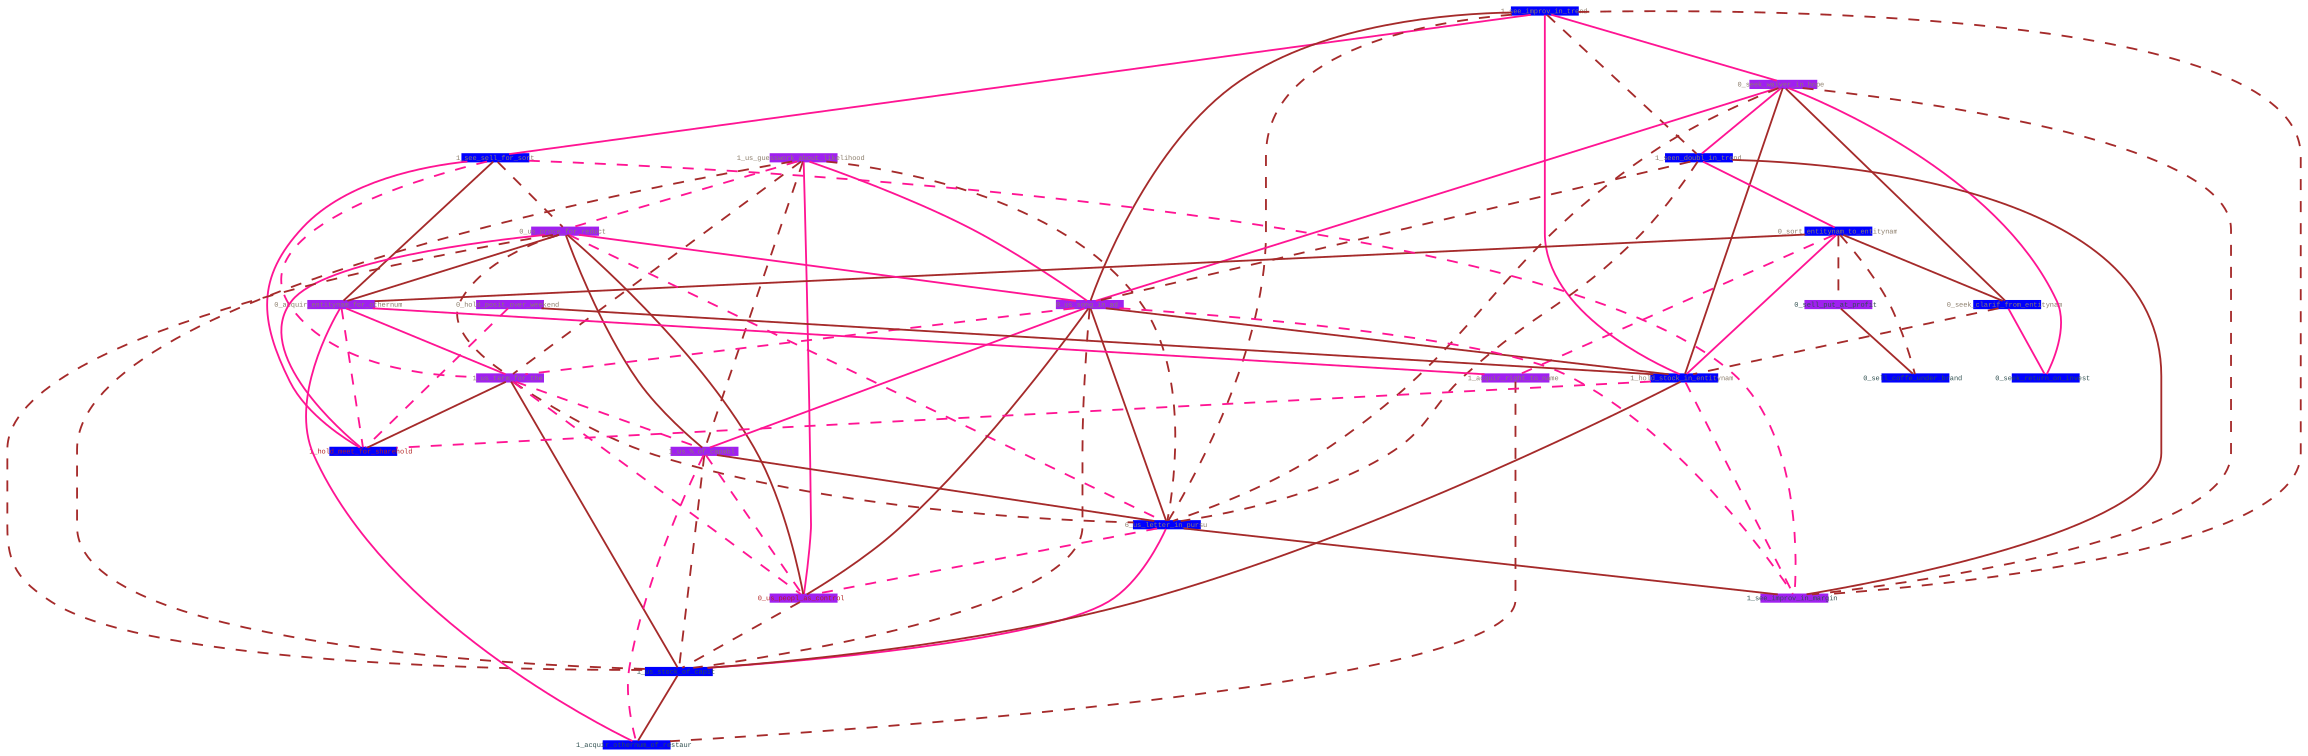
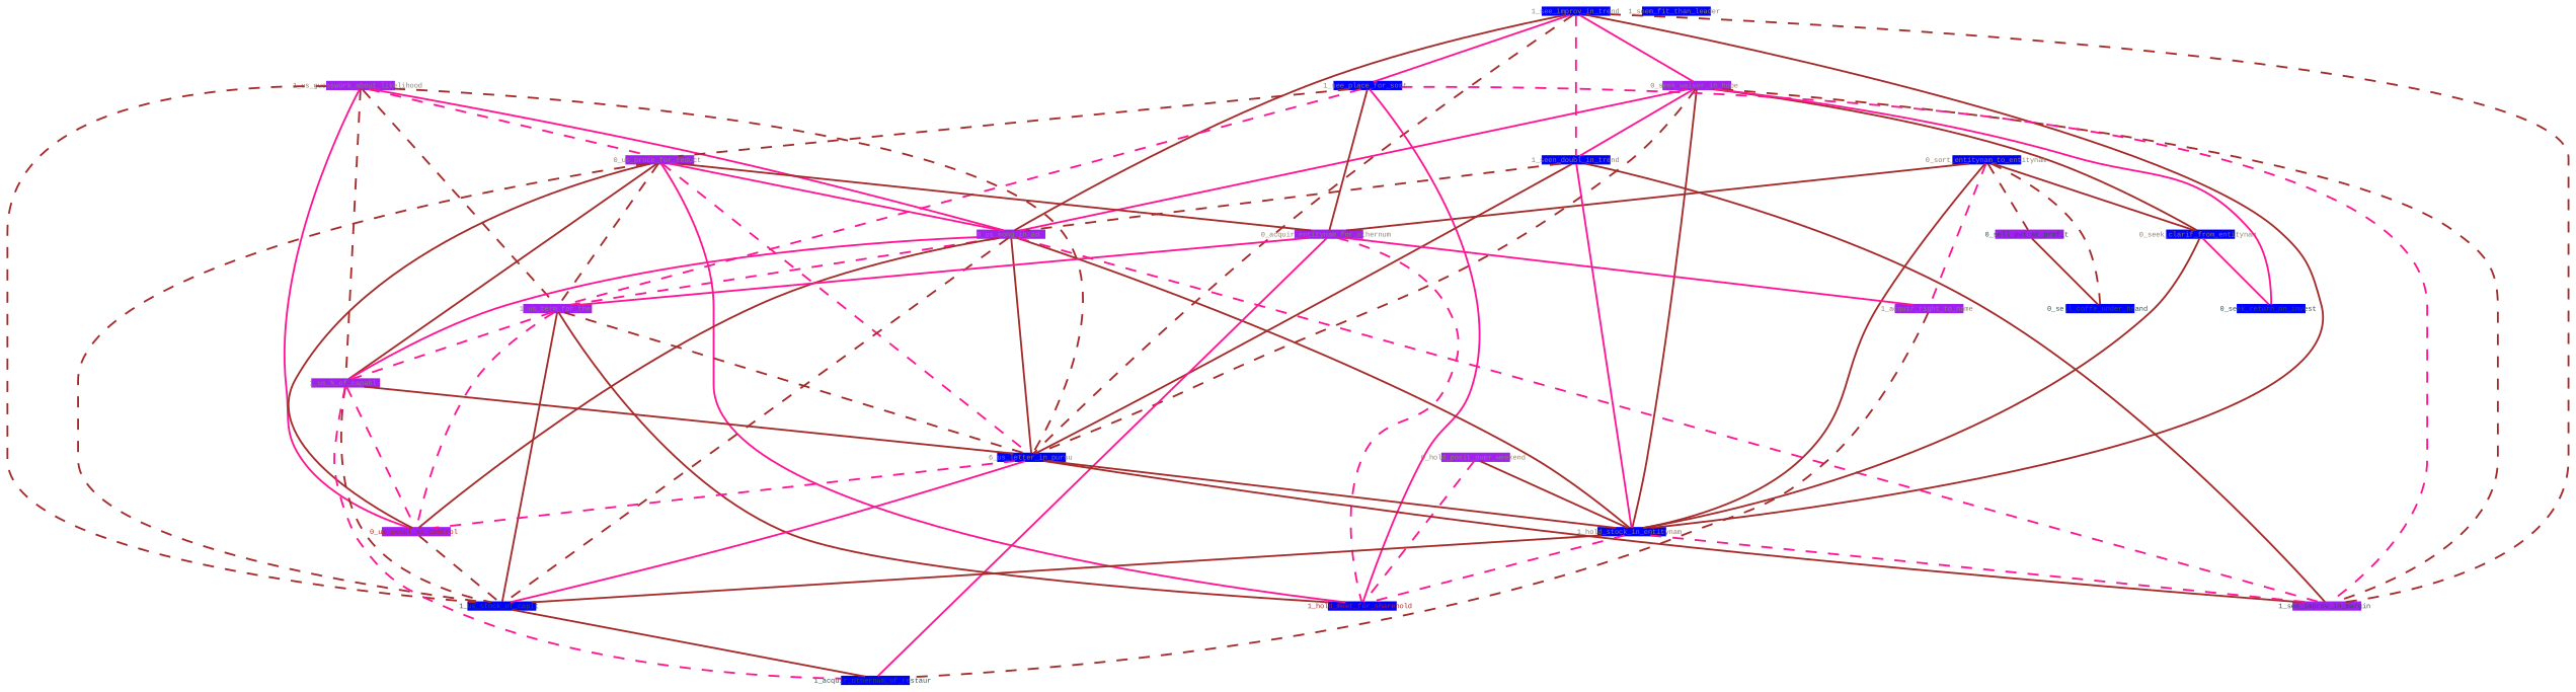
  graph {
    fontname="Liberation Mono"
    node [color=blue fixedsize=true fontcolor="#8b7d6b" fontname="Liberation Mono" fontsize=4 shape=polygon style=filled]
    edge [color=brown fontname="Liberation Mono" style=solid w=1]
    "1_us_guesswork_about_likelihood " [color=purple height=.06 width=.5]
    n2 [height=.06 label="1_see_improv_in_trend" width=.5]
    "0_seek_waiver_in_hope " [color=purple height=.06 width=.5]
    n4 [height=.06 label="0_sort_entitynam_to_entitynam" width=.5]
-   "1_see_place_for_sort " [height=.06 width=.5 label="1_see_sell_for_sort"]
+   "1_see_place_for_sort " [height=.06 width=.5]
    "0_us_proce_for_reduct " [color=purple height=.06 width=.5]
    n7 [height=.06 label="1_seen_doubl_in_trend" width=.5]
    "0_us_song_in_ad " [color=purple height=.06 width=.5]
    "0_acquir_entitynam_for_othernum " [color=purple height=.06 width=.5]
+   "1_seem_fit_than_leader " [height=.06 width=.5]
    "1_acquir_right_to_name " [color=purple height=.06 width=.5]
    "1_us_term_for_the " [color=purple height=.06 width=.5]
    "0_hold_posit_over_weekend " [color=purple height=.06 width=.5]
    "1_us_%_of_capabl " [color=purple height=.06 width=.5]
    n15 [height=.06 label="6_us_letter_in_pursu" width=.5]
    "0_seek_clarif_from_entitynam " [height=.06 width=.5]
    "1_hold_stock_in_entitynam " [height=.06 width=.5]
    "0_us_peopl_as_control " [color=purple fontcolor="#b22222" height=.06 width=.5]
    "1_hold_meet_for_sharehold " [fontcolor="#b22222" height=.06 width=.5]
    "1_us_stock_of_capit " [fontcolor="#2f4f4f" height=.06 width=.5]
    "1_see_improv_in_margin " [color=purple fontcolor="#2f4f4f" height=.06 width=.5]
    "0_seek_return_on_invest " [fontcolor="#2f4f4f" height=.06 width=.5]
    "0_sell_put_at_profit " [color=purple fontcolor="#2f4f4f" height=.06 width=.5]
    "0_sell_coffe_under_brand " [fontcolor="#2f4f4f" height=.06 width=.5]
    "1_acquir_othernum_of_restaur " [fontcolor="#2f4f4f" height=.06 width=.5]
    subgraph sub_1 {
      "1_us_guesswork_about_likelihood "
      n2
      "0_seek_waiver_in_hope "
      n4
      "1_see_place_for_sort "
      "0_us_proce_for_reduct "
      n7
      "0_us_song_in_ad "
      "0_acquir_entitynam_for_othernum "
+     "1_seem_fit_than_leader "
      "1_acquir_right_to_name "
      "1_us_term_for_the "
      "0_hold_posit_over_weekend "
      "1_us_%_of_capabl "
      n15
      "0_seek_clarif_from_entitynam "
      "1_hold_stock_in_entitynam "
    }
    subgraph sub_2 {
      "0_us_peopl_as_control "
      "1_hold_meet_for_sharehold "
    }
    "1_us_guesswork_about_likelihood " -- "0_us_proce_for_reduct " [color=deeppink style=dashed]
    "1_us_guesswork_about_likelihood " -- "0_us_song_in_ad " [color=deeppink]
    "1_us_guesswork_about_likelihood " -- "1_us_term_for_the " [style=dashed]
    "1_us_guesswork_about_likelihood " -- "1_us_%_of_capabl " [style=dashed]
    "1_us_guesswork_about_likelihood " -- n15 [style=dashed]
    "1_us_guesswork_about_likelihood " -- "0_us_peopl_as_control " [color=deeppink]
    "1_us_guesswork_about_likelihood " -- "1_us_stock_of_capit " [style=dashed]
    n2 -- "0_seek_waiver_in_hope " [color=deeppink]
    n2 -- "1_see_place_for_sort " [color=deeppink]
-   n2 -- n7 [style=dashed]
+   n2 -- n7 [color=deeppink style=dashed]
    n2 -- "0_us_song_in_ad "
    n2 -- n15 [style=dashed]
-   n2 -- "1_hold_stock_in_entitynam " [color=deeppink]
+   n2 -- "1_hold_stock_in_entitynam "
    n2 -- "1_see_improv_in_margin " [style=dashed w=2]
    "0_seek_waiver_in_hope " -- n7 [color=deeppink]
    "0_seek_waiver_in_hope " -- "0_us_song_in_ad " [color=deeppink]
    "0_seek_waiver_in_hope " -- n15 [style=dashed]
    "0_seek_waiver_in_hope " -- "0_seek_clarif_from_entitynam "
    "0_seek_waiver_in_hope " -- "1_hold_stock_in_entitynam "
    "0_seek_waiver_in_hope " -- "1_see_improv_in_margin " [style=dashed]
    "0_seek_waiver_in_hope " -- "0_seek_return_on_invest " [color=deeppink]
    n4 -- "0_acquir_entitynam_for_othernum "
    n4 -- "1_acquir_right_to_name " [color=deeppink style=dashed]
    n4 -- "0_seek_clarif_from_entitynam "
-   n4 -- "1_hold_stock_in_entitynam " [color=deeppink]
+   n4 -- "1_hold_stock_in_entitynam "
    n4 -- "0_sell_put_at_profit " [style=dashed]
    n4 -- "0_sell_coffe_under_brand " [style=dashed]
    "1_see_place_for_sort " -- "0_us_proce_for_reduct " [style=dashed]
    "1_see_place_for_sort " -- "0_acquir_entitynam_for_othernum "
    "1_see_place_for_sort " -- "1_us_term_for_the " [color=deeppink style=dashed]
    "1_see_place_for_sort " -- "1_hold_meet_for_sharehold " [color=deeppink]
    "1_see_place_for_sort " -- "1_see_improv_in_margin " [color=deeppink style=dashed]
    "0_us_proce_for_reduct " -- "0_us_song_in_ad " [color=deeppink]
    "0_us_proce_for_reduct " -- "0_acquir_entitynam_for_othernum "
    "0_us_proce_for_reduct " -- "1_us_term_for_the " [style=dashed w=2]
    "0_us_proce_for_reduct " -- "1_us_%_of_capabl "
    "0_us_proce_for_reduct " -- n15 [color=deeppink style=dashed]
    "0_us_proce_for_reduct " -- "0_us_peopl_as_control "
    "0_us_proce_for_reduct " -- "1_hold_meet_for_sharehold " [color=deeppink]
    "0_us_proce_for_reduct " -- "1_us_stock_of_capit " [style=dashed]
    n7 -- "0_us_song_in_ad " [style=dashed]
-   n7 -- n15 [style=dashed]
-   n7 -- n4 [color=deeppink]
+   n7 -- n15
+   n7 -- "1_hold_stock_in_entitynam " [color=deeppink]
    n7 -- "1_see_improv_in_margin "
    "0_us_song_in_ad " -- "1_us_term_for_the " [color=deeppink style=dashed]
    "0_us_song_in_ad " -- "1_us_%_of_capabl " [color=deeppink]
    "0_us_song_in_ad " -- n15 [w=2]
    "0_us_song_in_ad " -- "1_hold_stock_in_entitynam "
    "0_us_song_in_ad " -- "0_us_peopl_as_control "
    "0_us_song_in_ad " -- "1_us_stock_of_capit " [style=dashed]
    "0_us_song_in_ad " -- "1_see_improv_in_margin " [color=deeppink style=dashed]
    "0_acquir_entitynam_for_othernum " -- "1_acquir_right_to_name " [color=deeppink]
    "0_acquir_entitynam_for_othernum " -- "1_us_term_for_the " [color=deeppink]
    "0_acquir_entitynam_for_othernum " -- "1_hold_meet_for_sharehold " [color=deeppink style=dashed]
    "0_acquir_entitynam_for_othernum " -- "1_acquir_othernum_of_restaur " [color=deeppink]
    "1_acquir_right_to_name " -- "1_acquir_othernum_of_restaur " [style=dashed]
    "1_us_term_for_the " -- "1_us_%_of_capabl " [color=deeppink style=dashed]
    "1_us_term_for_the " -- n15 [style=dashed]
    "1_us_term_for_the " -- "0_us_peopl_as_control " [color=deeppink style=dashed]
    "1_us_term_for_the " -- "1_hold_meet_for_sharehold "
    "1_us_term_for_the " -- "1_us_stock_of_capit "
    "0_hold_posit_over_weekend " -- "1_hold_stock_in_entitynam "
    "0_hold_posit_over_weekend " -- "1_hold_meet_for_sharehold " [color=deeppink style=dashed]
    "1_us_%_of_capabl " -- n15
    "1_us_%_of_capabl " -- "0_us_peopl_as_control " [color=deeppink style=dashed]
    "1_us_%_of_capabl " -- "1_us_stock_of_capit " [style=dashed w=2]
    "1_us_%_of_capabl " -- "1_acquir_othernum_of_restaur " [color=deeppink style=dashed]
+   n15 -- "1_hold_stock_in_entitynam "
    n15 -- "0_us_peopl_as_control " [color=deeppink style=dashed]
    n15 -- "1_us_stock_of_capit " [color=deeppink]
    n15 -- "1_see_improv_in_margin "
-   "0_seek_clarif_from_entitynam " -- "1_hold_stock_in_entitynam " [style=dashed]
+   "0_seek_clarif_from_entitynam " -- "1_hold_stock_in_entitynam "
    "0_seek_clarif_from_entitynam " -- "0_seek_return_on_invest " [color=deeppink]
    "1_hold_stock_in_entitynam " -- "1_hold_meet_for_sharehold " [color=deeppink style=dashed]
    "1_hold_stock_in_entitynam " -- "1_us_stock_of_capit "
    "1_hold_stock_in_entitynam " -- "1_see_improv_in_margin " [color=deeppink style=dashed]
    "0_us_peopl_as_control " -- "1_us_stock_of_capit " [style=dashed]
    "1_us_stock_of_capit " -- "1_acquir_othernum_of_restaur "
    "0_sell_put_at_profit " -- "0_sell_coffe_under_brand "
  }
